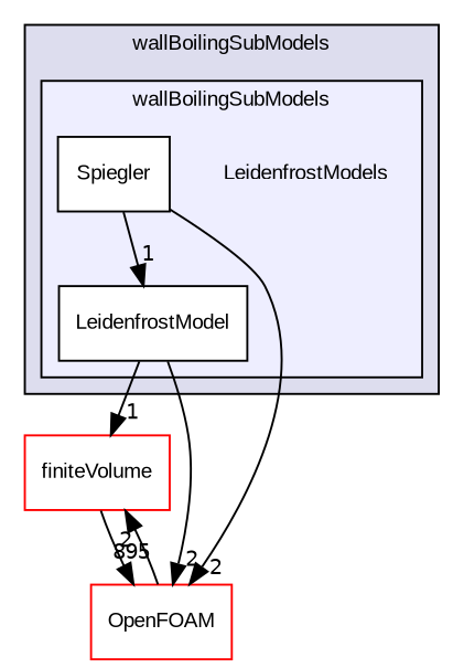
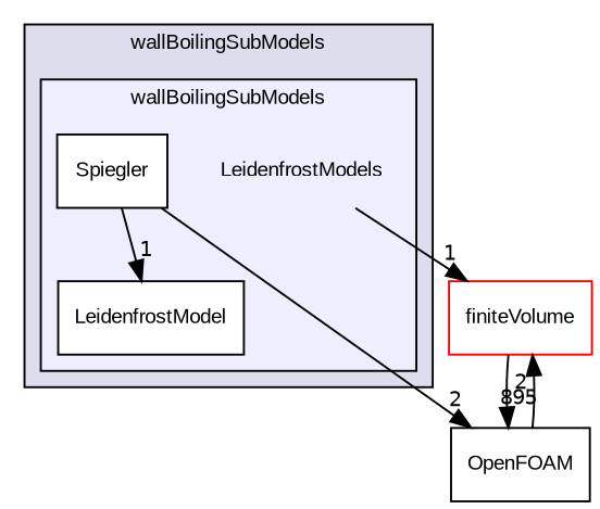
  digraph {
    compound=true
    fontname="Liberation Sans"
    node [fontname="Liberation Sans" fontsize=10 shape=box color=black]
    edge [headlabel=2 labeldistance=1.5 labelfontname=Helvetica labelfontsize=10 fontname="Liberation Sans"]
    n1 [label=LeidenfrostModels shape=plaintext color=""]
    n2 [fillcolor=white label=LeidenfrostModel style=filled]
    n3 [fillcolor=white label=Spiegler style=filled]
    n4 [color=red label=finiteVolume]
-   n5 [color=red label=OpenFOAM]
+   n5 [label=OpenFOAM]
    subgraph cluster_1 {
      bgcolor="#ddddee"
      fontsize=10
      label=wallBoilingSubModels
      pencolor=black
      subgraph cluster_2 {
        bgcolor="#eeeeff"
        fontsize=10
        pencolor=black
        n1
        n2
        n3
      }
    }
-   n2 -> n4 [headlabel=1]
-   n2 -> n5
+   n1 -> n4 [headlabel=1]
    n3 -> n2 [headlabel=1]
    n3 -> n5
    n4 -> n5 [headlabel=895]
    n5 -> n4
  }
